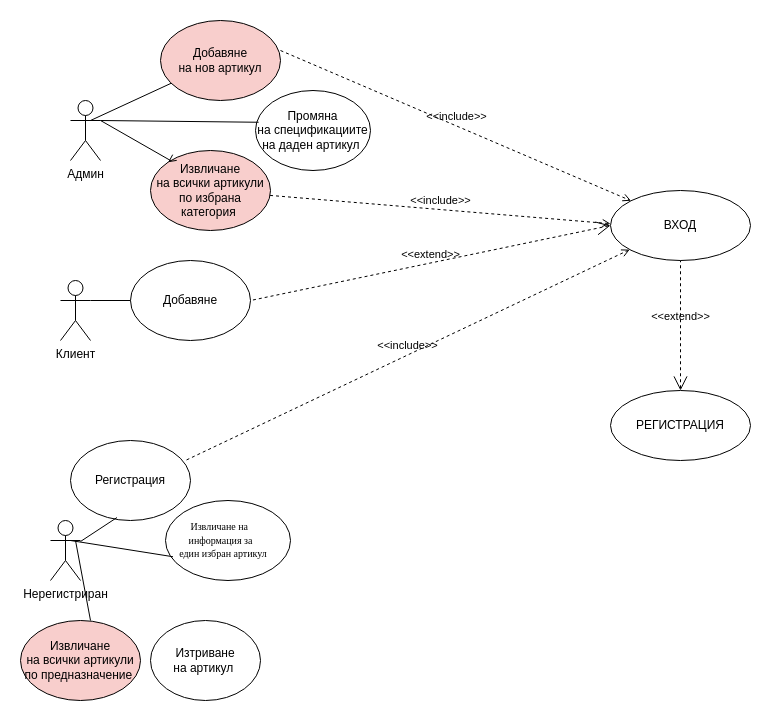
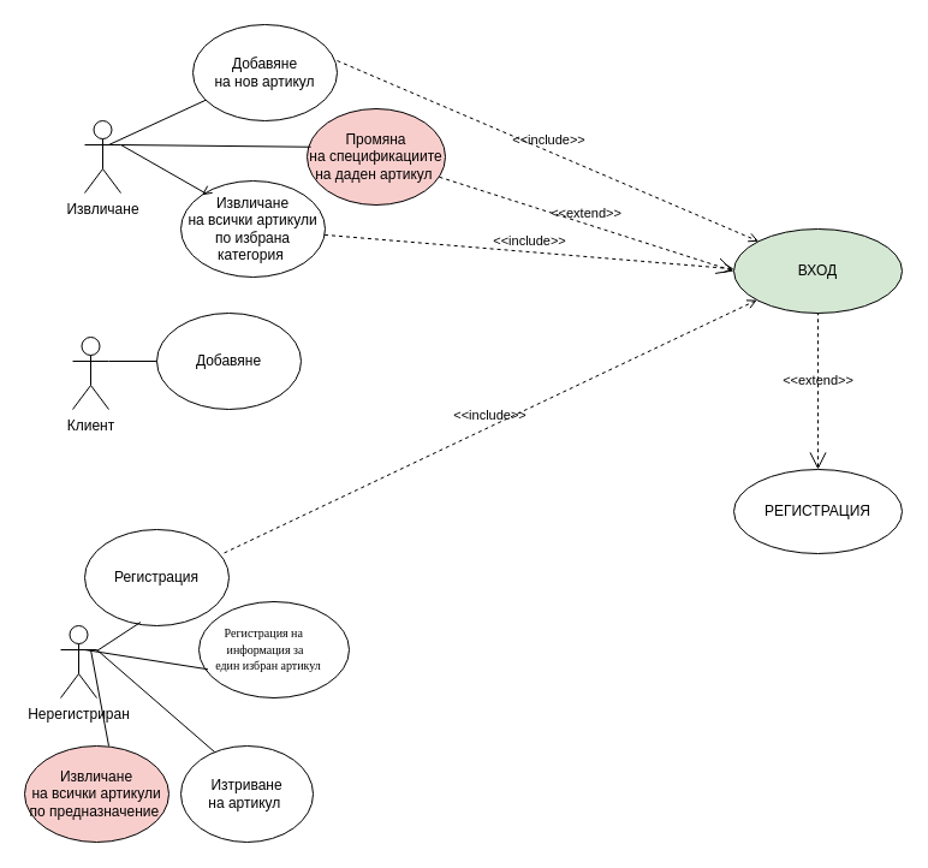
  <mxCell id="0" />
  <mxCell id="1" parent="0" />
- <mxCell id="2" value="Админ" style="shape=umlActor;verticalLabelPosition=bottom;verticalAlign=top;html=1;outlineConnect=0;" vertex="1" parent="1"><mxGeometry x="70" y="100" width="30" height="60" as="geometry" /></mxCell>
+ <mxCell id="2" value="Извличане" style="shape=umlActor;verticalLabelPosition=bottom;verticalAlign=top;html=1;outlineConnect=0;" vertex="1" parent="1"><mxGeometry x="70" y="100" width="30" height="60" as="geometry" /></mxCell>
  <mxCell id="3" value="Клиент" style="shape=umlActor;verticalLabelPosition=bottom;verticalAlign=top;html=1;outlineConnect=0;" vertex="1" parent="1"><mxGeometry x="60" y="280" width="30" height="60" as="geometry" /></mxCell>
  <mxCell id="4" value="Нерегистриран" style="shape=umlActor;verticalLabelPosition=bottom;verticalAlign=top;html=1;outlineConnect=0;" vertex="1" parent="1"><mxGeometry x="50" y="520" width="30" height="60" as="geometry" /></mxCell>
- <mxCell id="5" value="Добавяне&lt;br/&gt;на нов артикул" style="ellipse;whiteSpace=wrap;html=1;fillColor=#f8cecc;" vertex="1" parent="1"><mxGeometry x="160" width="120" height="80" as="geometry" y="20" /></mxCell>
- <mxCell id="6" value="&lt;p style=&quot;margin-top:0in;margin-right:0in;margin-bottom:0in;&lt;br/&gt;margin-left:.5in;margin-bottom:.0001pt;text-indent:-.25in;line-height:105%;&lt;br/&gt;mso-pagination:widow-orphan;mso-list:l0 level1 lfo1&quot; class=&quot;Standard&quot;&gt;&lt;font style=&quot;font-size: 10px;&quot;&gt;&lt;span style=&quot;line-height: 105%; font-family: &amp;quot;Times New Roman&amp;quot;, serif;&quot; lang=&quot;BG&quot;&gt;&amp;nbsp; &amp;nbsp; &amp;nbsp;Извличане на&amp;nbsp;&amp;nbsp;&lt;/span&gt;&lt;/font&gt;&lt;/p&gt;&lt;p style=&quot;margin-top:0in;margin-right:0in;margin-bottom:0in;&lt;br/&gt;margin-left:.5in;margin-bottom:.0001pt;text-indent:-.25in;line-height:105%;&lt;br/&gt;mso-pagination:widow-orphan;mso-list:l0 level1 lfo1&quot; class=&quot;Standard&quot;&gt;&lt;font style=&quot;font-size: 10px;&quot;&gt;&lt;span style=&quot;line-height: 105%; font-family: &amp;quot;Times New Roman&amp;quot;, serif;&quot; lang=&quot;BG&quot;&gt;&amp;nbsp; &amp;nbsp; &amp;nbsp;информация за&amp;nbsp;&lt;/span&gt;&lt;/font&gt;&lt;/p&gt;&lt;p style=&quot;margin-top:0in;margin-right:0in;margin-bottom:0in;&lt;br/&gt;margin-left:.5in;margin-bottom:.0001pt;text-indent:-.25in;line-height:105%;&lt;br/&gt;mso-pagination:widow-orphan;mso-list:l0 level1 lfo1&quot; class=&quot;Standard&quot;&gt;&lt;font style=&quot;font-size: 10px;&quot;&gt;&lt;span style=&quot;line-height: 105%; font-family: &amp;quot;Times New Roman&amp;quot;, serif;&quot; lang=&quot;BG&quot;&gt;&amp;nbsp; &amp;nbsp; &amp;nbsp; един избран артикул&lt;/span&gt;&lt;/font&gt;&lt;span lang=&quot;BG&quot;&gt;&lt;/span&gt;&lt;/p&gt;" style="ellipse;whiteSpace=wrap;html=1;" vertex="1" parent="1"><mxGeometry x="165" y="500" width="125" height="80" as="geometry" /></mxCell>
+ <mxCell id="5" value="Добавяне&lt;br/&gt;на нов артикул" style="ellipse;whiteSpace=wrap;html=1;" vertex="1" parent="1"><mxGeometry x="160" width="120" height="80" as="geometry" y="20" /></mxCell>
+ <mxCell id="6" value="&lt;p style=&quot;margin-top:0in;margin-right:0in;margin-bottom:0in;&lt;br/&gt;margin-left:.5in;margin-bottom:.0001pt;text-indent:-.25in;line-height:105%;&lt;br/&gt;mso-pagination:widow-orphan;mso-list:l0 level1 lfo1&quot; class=&quot;Standard&quot;&gt;&lt;font style=&quot;font-size: 10px;&quot;&gt;&lt;span style=&quot;line-height: 105%; font-family: &amp;quot;Times New Roman&amp;quot;, serif;&quot; lang=&quot;BG&quot;&gt;&amp;nbsp; &amp;nbsp; &amp;nbsp;Регистрация на&amp;nbsp;&amp;nbsp;&lt;/span&gt;&lt;/font&gt;&lt;/p&gt;&lt;p style=&quot;margin-top:0in;margin-right:0in;margin-bottom:0in;&lt;br/&gt;margin-left:.5in;margin-bottom:.0001pt;text-indent:-.25in;line-height:105%;&lt;br/&gt;mso-pagination:widow-orphan;mso-list:l0 level1 lfo1&quot; class=&quot;Standard&quot;&gt;&lt;font style=&quot;font-size: 10px;&quot;&gt;&lt;span style=&quot;line-height: 105%; font-family: &amp;quot;Times New Roman&amp;quot;, serif;&quot; lang=&quot;BG&quot;&gt;&amp;nbsp; &amp;nbsp; &amp;nbsp;информация за&amp;nbsp;&lt;/span&gt;&lt;/font&gt;&lt;/p&gt;&lt;p style=&quot;margin-top:0in;margin-right:0in;margin-bottom:0in;&lt;br/&gt;margin-left:.5in;margin-bottom:.0001pt;text-indent:-.25in;line-height:105%;&lt;br/&gt;mso-pagination:widow-orphan;mso-list:l0 level1 lfo1&quot; class=&quot;Standard&quot;&gt;&lt;font style=&quot;font-size: 10px;&quot;&gt;&lt;span style=&quot;line-height: 105%; font-family: &amp;quot;Times New Roman&amp;quot;, serif;&quot; lang=&quot;BG&quot;&gt;&amp;nbsp; &amp;nbsp; &amp;nbsp; един избран артикул&lt;/span&gt;&lt;/font&gt;&lt;span lang=&quot;BG&quot;&gt;&lt;/span&gt;&lt;/p&gt;" style="ellipse;whiteSpace=wrap;html=1;" vertex="1" parent="1"><mxGeometry x="165" y="500" width="125" height="80" as="geometry" /></mxCell>
  <mxCell id="7" value="Изтриване&lt;br/&gt;на артикул&amp;nbsp;" style="ellipse;whiteSpace=wrap;html=1;" vertex="1" parent="1"><mxGeometry x="150" y="620" width="110" height="80" as="geometry" /></mxCell>
- <mxCell id="8" value="Промяна&lt;br/&gt;на спецификациите на даден артикул&amp;nbsp;" style="ellipse;whiteSpace=wrap;html=1;" vertex="1" parent="1"><mxGeometry x="255" y="90" width="115" height="80" as="geometry" /></mxCell>
- <mxCell id="9" value="Извличане&lt;br/&gt;на всички артикули по избрана категория&amp;nbsp;" style="ellipse;whiteSpace=wrap;html=1;fillColor=#f8cecc;" vertex="1" parent="1"><mxGeometry x="150" y="150" width="120" height="80" as="geometry" /></mxCell>
+ <mxCell id="8" value="Промяна&lt;br/&gt;на спецификациите на даден артикул&amp;nbsp;" style="ellipse;whiteSpace=wrap;html=1;fillColor=#f8cecc;" vertex="1" parent="1"><mxGeometry x="255" y="90" width="115" height="80" as="geometry" /></mxCell>
+ <mxCell id="9" value="Извличане&lt;br/&gt;на всички артикули по избрана категория&amp;nbsp;" style="ellipse;whiteSpace=wrap;html=1;" vertex="1" parent="1"><mxGeometry x="150" y="150" width="120" height="80" as="geometry" /></mxCell>
  <mxCell id="10" value="Регистрация" style="ellipse;whiteSpace=wrap;html=1;" vertex="1" parent="1"><mxGeometry x="70" y="440" width="120" height="80" as="geometry" /></mxCell>
  <mxCell id="11" value="Извличане&lt;br style=&quot;border-color: var(--border-color);&quot;&gt;на всички артикули по предназначение&amp;nbsp;" style="ellipse;whiteSpace=wrap;html=1;fillColor=#f8cecc;" vertex="1" parent="1"><mxGeometry y="620" width="120" height="80" as="geometry" x="20" /></mxCell>
  <mxCell id="12" value="Добавяне" style="ellipse;whiteSpace=wrap;html=1;" vertex="1" parent="1"><mxGeometry x="130" y="260" width="120" height="80" as="geometry" /></mxCell>
  <mxCell id="13" value="" style="edgeStyle=none;html=1;endArrow=none;verticalAlign=bottom;rounded=0;" edge="1" parent="1" target="5"><mxGeometry width="160" relative="1" as="geometry"><mxPoint x="90" y="120" as="sourcePoint" /><mxPoint x="250" y="120" as="targetPoint" /></mxGeometry></mxCell>
  <mxCell id="14" value="" style="edgeStyle=none;html=1;endArrow=open;verticalAlign=bottom;rounded=0;entryX=0;entryY=0;entryDx=0;entryDy=0;exitX=1;exitY=0.333;exitDx=0;exitDy=0;exitPerimeter=0;" edge="1" parent="1" source="2" target="9"><mxGeometry width="160" relative="1" as="geometry"><mxPoint x="80" y="130" as="sourcePoint" /><mxPoint x="240" y="130" as="targetPoint" /><Array as="points"><mxPoint x="100" y="120" /><mxPoint x="170" y="160" /></Array></mxGeometry></mxCell>
  <mxCell id="15" value="" style="edgeStyle=none;html=1;endArrow=none;verticalAlign=bottom;rounded=0;entryX=0.027;entryY=0.397;entryDx=0;entryDy=0;entryPerimeter=0;" edge="1" parent="1" target="8"><mxGeometry width="160" relative="1" as="geometry"><mxPoint x="100" y="120" as="sourcePoint" /><mxPoint x="260" y="120" as="targetPoint" /></mxGeometry></mxCell>
  <mxCell id="16" value="" style="edgeStyle=none;html=1;endArrow=none;verticalAlign=bottom;rounded=0;" edge="1" parent="1" target="12"><mxGeometry width="160" relative="1" as="geometry"><mxPoint x="90" y="300" as="sourcePoint" /><mxPoint x="250" y="300" as="targetPoint" /></mxGeometry></mxCell>
  <mxCell id="17" value="" style="edgeStyle=none;html=1;endArrow=none;verticalAlign=bottom;rounded=0;entryX=0.06;entryY=0.703;entryDx=0;entryDy=0;entryPerimeter=0;" edge="1" parent="1" target="6"><mxGeometry width="160" relative="1" as="geometry"><mxPoint x="70" y="540" as="sourcePoint" /><mxPoint x="230" y="540" as="targetPoint" /></mxGeometry></mxCell>
  <mxCell id="18" value="" style="edgeStyle=none;html=1;endArrow=none;verticalAlign=bottom;rounded=0;entryX=0.387;entryY=0.963;entryDx=0;entryDy=0;entryPerimeter=0;" edge="1" parent="1" target="10"><mxGeometry width="160" relative="1" as="geometry"><mxPoint x="80" y="541" as="sourcePoint" /><mxPoint x="140" y="541" as="targetPoint" /></mxGeometry></mxCell>
+ <mxCell id="19" value="" style="edgeStyle=none;html=1;endArrow=none;verticalAlign=bottom;rounded=0;exitX=1;exitY=0.333;exitDx=0;exitDy=0;exitPerimeter=0;entryX=0.255;entryY=0.063;entryDx=0;entryDy=0;entryPerimeter=0;" edge="1" parent="1" source="4" target="7"><mxGeometry width="160" relative="1" as="geometry"><mxPoint x="80" y="550" as="sourcePoint" /><mxPoint x="160" y="610" as="targetPoint" /></mxGeometry></mxCell>
  <mxCell id="20" value="" style="edgeStyle=none;html=1;endArrow=none;verticalAlign=bottom;rounded=0;" edge="1" parent="1"><mxGeometry width="160" relative="1" as="geometry"><mxPoint x="75" y="540" as="sourcePoint" /><mxPoint x="90" y="620" as="targetPoint" /></mxGeometry></mxCell>
- <mxCell id="21" value="ВХОД" style="ellipse;whiteSpace=wrap;html=1;" vertex="1" parent="1"><mxGeometry x="610" y="190" width="140" height="70" as="geometry" /></mxCell>
+ <mxCell id="21" value="ВХОД" style="ellipse;whiteSpace=wrap;html=1;fillColor=#d5e8d4;" vertex="1" parent="1"><mxGeometry x="610" y="190" width="140" height="70" as="geometry" /></mxCell>
  <mxCell id="22" value="РЕГИСТРАЦИЯ" style="ellipse;whiteSpace=wrap;html=1;" vertex="1" parent="1"><mxGeometry x="610" y="390" width="140" height="70" as="geometry" /></mxCell>
  <mxCell id="23" value="&amp;lt;&amp;lt;extend&amp;gt;&amp;gt;" style="edgeStyle=none;html=1;startArrow=open;endArrow=none;startSize=12;verticalAlign=bottom;dashed=1;labelBackgroundColor=none;rounded=0;entryX=0.5;entryY=1;entryDx=0;entryDy=0;exitX=0.5;exitY=0;exitDx=0;exitDy=0;" edge="1" parent="1" source="22" target="21"><mxGeometry width="160" relative="1" as="geometry"><mxPoint x="580" y="310" as="sourcePoint" /><mxPoint x="740" y="310" as="targetPoint" /></mxGeometry></mxCell>
  <mxCell id="24" value="&amp;lt;&amp;lt;include&amp;gt;&amp;gt;" style="edgeStyle=none;html=1;endArrow=open;verticalAlign=bottom;dashed=1;labelBackgroundColor=none;rounded=0;" edge="1" parent="1" source="9"><mxGeometry width="160" relative="1" as="geometry"><mxPoint x="250" y="219" as="sourcePoint" /><mxPoint x="610.019" y="223.186" as="targetPoint" /></mxGeometry></mxCell>
  <mxCell id="25" value="&amp;lt;&amp;lt;include&amp;gt;&amp;gt;" style="edgeStyle=none;html=1;endArrow=open;verticalAlign=bottom;dashed=1;labelBackgroundColor=none;rounded=0;entryX=0;entryY=0;entryDx=0;entryDy=0;" edge="1" parent="1" target="21"><mxGeometry width="160" relative="1" as="geometry"><mxPoint x="280" y="50" as="sourcePoint" /><mxPoint x="440" y="50" as="targetPoint" /></mxGeometry></mxCell>
  <mxCell id="26" value="&amp;lt;&amp;lt;include&amp;gt;&amp;gt;" style="edgeStyle=none;html=1;endArrow=open;verticalAlign=bottom;dashed=1;labelBackgroundColor=none;rounded=0;exitX=0.967;exitY=0.243;exitDx=0;exitDy=0;exitPerimeter=0;" edge="1" parent="1" source="10" target="21"><mxGeometry width="160" relative="1" as="geometry"><mxPoint x="200" y="460" as="sourcePoint" /><mxPoint x="430" y="350" as="targetPoint" /></mxGeometry></mxCell>
- <mxCell id="27" value="&amp;lt;&amp;lt;extend&amp;gt;&amp;gt;" style="edgeStyle=none;html=1;startArrow=open;endArrow=none;startSize=12;verticalAlign=bottom;dashed=1;labelBackgroundColor=none;rounded=0;exitX=0;exitY=0.5;exitDx=0;exitDy=0;entryX=1;entryY=0.5;entryDx=0;entryDy=0;" edge="1" parent="1" source="21" target="12"><mxGeometry width="160" relative="1" as="geometry"><mxPoint x="440" y="270" as="sourcePoint" /><mxPoint x="600" y="270" as="targetPoint" /></mxGeometry></mxCell>
+ <mxCell id="27" value="&amp;lt;&amp;lt;extend&amp;gt;&amp;gt;" style="edgeStyle=none;html=1;startArrow=open;endArrow=none;startSize=12;verticalAlign=bottom;dashed=1;labelBackgroundColor=none;rounded=0;exitX=0;exitY=0.5;exitDx=0;exitDy=0;" edge="1" parent="1" source="21" target="8"><mxGeometry width="160" relative="1" as="geometry"><mxPoint x="440" y="270" as="sourcePoint" /><mxPoint x="600" y="270" as="targetPoint" /></mxGeometry></mxCell>
